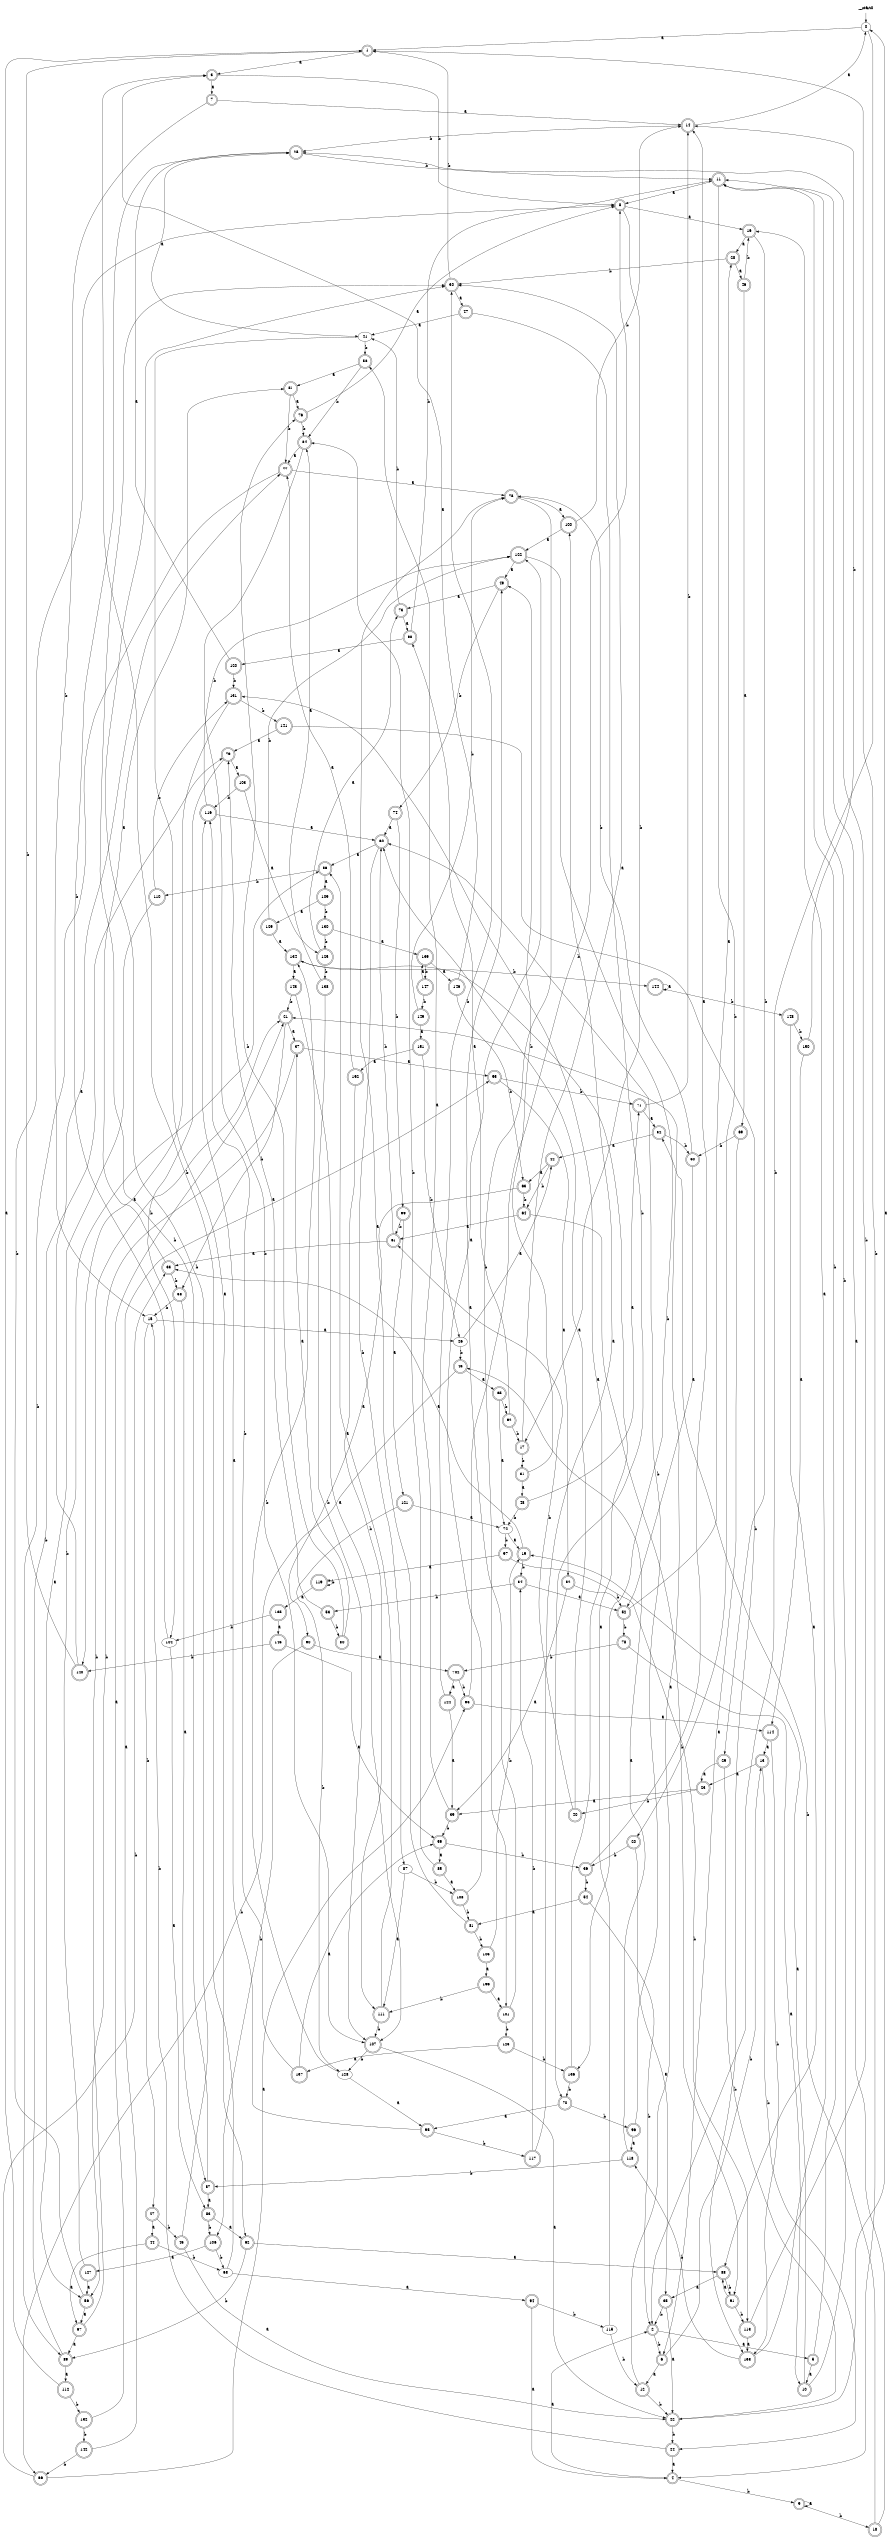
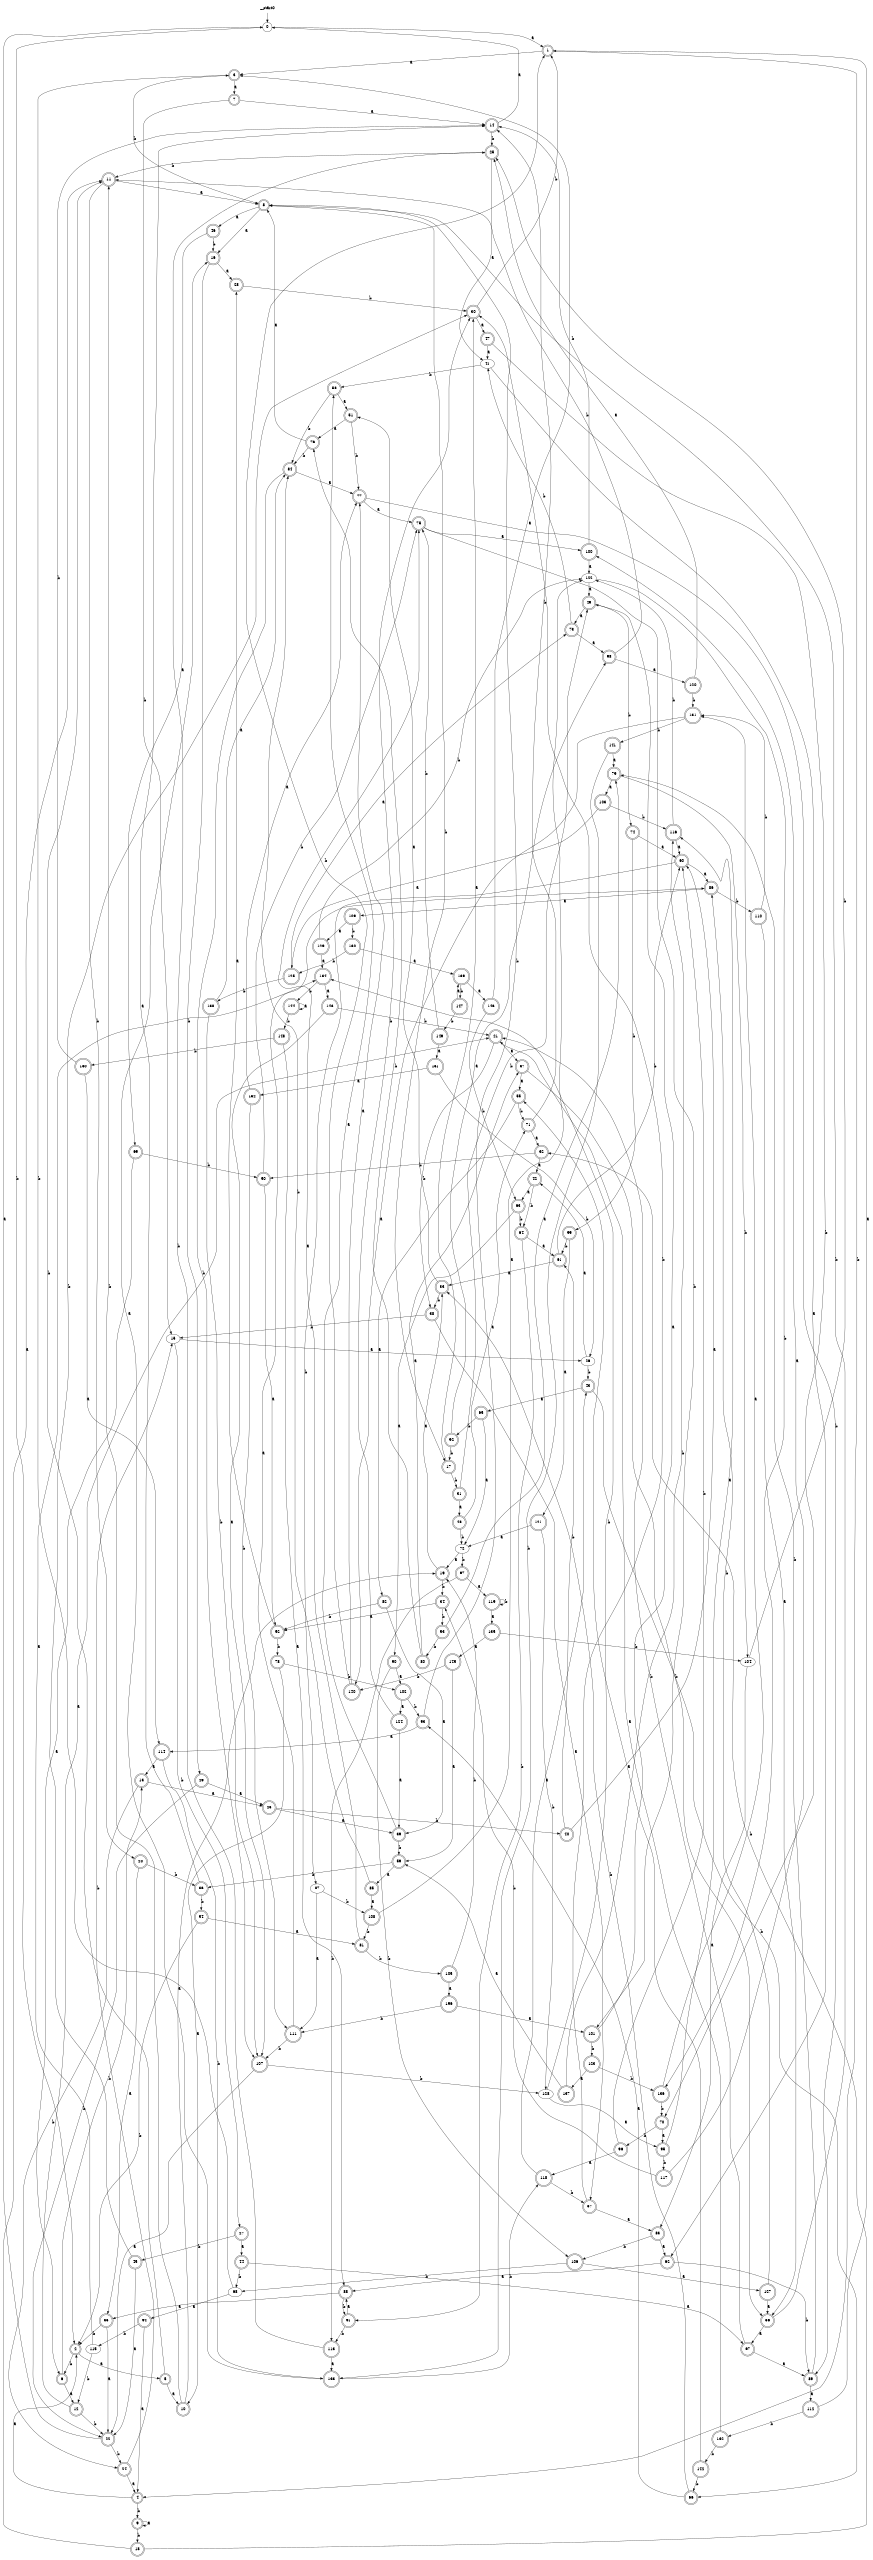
  digraph {
    node [shape=doublecircle]
    __start0 [shape=none]
    0 [shape=circle]
    1
    2
    3
    4
    5
    6
    7
    8
    9
    10
    11
    12
    13
    14
    15 [shape=""]
    16
    17
    18
    19
    20
    21
    22
    23
    24
    25
    26 [shape=""]
    27
    28
    29
    30
    31
    32
    33
    34
    35
    36
    37
    38
    39
    40
    41 [shape=""]
    42
    43
    44
    45
    46
    47
    48
    49
    50
    51
    52
    53
    54
    55
    56
    57
    58
    59
    60
    61
    62
    63
    64
    65
    66
    67
    68 [shape=""]
    69
    70
    71
    72 [shape=""]
    73
    74
    75
    76
    77
    78
    79
    80
    81
    82
    83
    84
    85
    86
    87 [shape=""]
    88
    89
    90
    91
    92
    93
    94
    95
    96
    97
    98
    99
    100
    101
-   102 [label=702]
+   102
    103
    104 [shape=""]
    105
    106
    107
    108
    109
    110
    111
    112
    113
    114
    115 [shape=""]
    116
    117
    118
    119
    120
    121
-   122
+   122 [shape=ellipse]
    123
    124
    125
    n128 [label=196]
    127
    128 [shape=""]
    129
    130
    131
    132
    133
    134
    135
    136
    137
    138
    139
    140
    141
    142
    143
    144
    145
    146
    147
    148
    149
    150
    151
    152
    __start0 -> 0
    0 -> 1 [label=a]
    0 -> 2 [label=b]
    1 -> 3 [label=a]
    1 -> 4 [label=b]
    2 -> 5 [label=a]
    2 -> 6 [label=b]
    3 -> 7 [label=a]
    3 -> 8 [label=b]
    4 -> 2 [label=a]
    4 -> 9 [label=b]
    5 -> 10 [label=a]
    5 -> 11 [label=b]
    6 -> 12 [label=a]
    6 -> 13 [label=b]
    7 -> 14 [label=a]
    7 -> 15 [label=b]
    8 -> 16 [label=a]
    8 -> 17 [label=b]
    9 -> 9 [label=a]
    9 -> 18 [label=b]
    10 -> 11 [label=b]
    10 -> 19 [label=a]
    11 -> 8 [label=a]
    11 -> 20 [label=b]
    12 -> 21 [label=a]
    12 -> 22 [label=b]
    13 -> 23 [label=a]
    13 -> 24 [label=b]
    14 -> 0 [label=a]
    14 -> 25 [label=b]
    15 -> 26 [label=a]
    15 -> 27 [label=b]
    16 -> 28 [label=a]
    16 -> 29 [label=b]
    17 -> 30 [label=a]
    17 -> 31 [label=b]
    18 -> 11 [label=a]
    18 -> 32 [label=b]
    19 -> 33 [label=a]
    19 -> 34 [label=b]
    20 -> 35 [label=a]
    20 -> 36 [label=b]
    21 -> 37 [label=a]
    21 -> 38 [label=b]
    22 -> 0 [label=a]
    22 -> 24 [label=b]
    23 -> 39 [label=a]
    23 -> 40 [label=b]
    24 -> 4 [label=a]
    24 -> 15 [label=b]
    25 -> 11 [label=b]
    25 -> 41 [label=a]
    26 -> 42 [label=a]
    26 -> 43 [label=b]
    27 -> 44 [label=a]
    27 -> 45 [label=b]
    28 -> 30 [label=b]
-   28 -> 46 [label=a]
+   8 -> 46 [label=a]
    29 -> 22 [label=b]
    29 -> 23 [label=a]
    30 -> 1 [label=b]
    30 -> 47 [label=a]
    31 -> 48 [label=a]
    31 -> 49 [label=b]
    32 -> 42 [label=a]
    32 -> 50 [label=b]
    33 -> 38 [label=b]
    33 -> 51 [label=a]
    34 -> 52 [label=a]
    34 -> 53 [label=b]
    35 -> 2 [label=b]
    35 -> 22 [label=a]
    36 -> 14 [label=a]
    36 -> 54 [label=b]
    37 -> 55 [label=a]
    37 -> 56 [label=b]
    38 -> 15 [label=b]
    38 -> 57 [label=a]
    39 -> 58 [label=a]
    39 -> 59 [label=b]
    40 -> 60 [label=a]
    40 -> 61 [label=b]
    41 -> 58 [label=b]
    41 -> 62 [label=a]
    42 -> 63 [label=a]
    42 -> 64 [label=b]
    43 -> 65 [label=a]
    43 -> 66 [label=b]
    44 -> 67 [label=a]
    44 -> 68 [label=b]
    45 -> 22 [label=a]
    45 -> 30 [label=b]
    46 -> 16 [label=b]
    46 -> 69 [label=a]
    47 -> 41 [label=a]
    47 -> 70 [label=b]
    48 -> 71 [label=a]
    48 -> 72 [label=b]
    49 -> 73 [label=a]
    49 -> 74 [label=b]
    50 -> 52 [label=a]
    50 -> 75 [label=b]
    51 -> 76 [label=a]
    51 -> 77 [label=b]
    52 -> 28 [label=a]
    52 -> 78 [label=b]
    53 -> 79 [label=a]
    53 -> 80 [label=b]
    54 -> 2 [label=b]
    54 -> 81 [label=a]
    55 -> 71 [label=b]
    55 -> 82 [label=a]
    56 -> 8 [label=b]
    56 -> 67 [label=a]
    57 -> 30 [label=b]
    57 -> 83 [label=a]
    58 -> 51 [label=a]
    58 -> 84 [label=b]
    59 -> 36 [label=b]
    59 -> 85 [label=a]
    60 -> 86 [label=a]
    60 -> 87 [label=b]
    61 -> 33 [label=a]
    61 -> 60 [label=b]
    62 -> 88 [label=a]
    62 -> 89 [label=b]
    63 -> 64 [label=b]
    63 -> 90 [label=a]
    64 -> 61 [label=a]
    64 -> 91 [label=b]
    65 -> 72 [label=a]
    65 -> 92 [label=b]
    66 -> 33 [label=b]
    66 -> 93 [label=a]
    67 -> 21 [label=b]
    67 -> 89 [label=a]
    68 -> 3 [label=b]
    68 -> 94 [label=a]
    69 -> 6 [label=a]
    69 -> 50 [label=b]
    70 -> 95 [label=a]
    70 -> 96 [label=b]
    71 -> 14 [label=b]
    71 -> 32 [label=a]
    72 -> 19 [label=a]
    72 -> 97 [label=b]
    73 -> 41 [label=b]
    73 -> 98 [label=a]
    74 -> 60 [label=a]
    74 -> 99 [label=b]
    75 -> 100 [label=a]
    75 -> 101 [label=b]
    76 -> 8 [label=a]
    76 -> 84 [label=b]
    77 -> 75 [label=a]
    77 -> 89 [label=b]
    78 -> 10 [label=a]
    78 -> 102 [label=b]
    79 -> 103 [label=a]
    79 -> 104 [label=b]
    80 -> 37 [label=a]
    80 -> 76 [label=b]
    81 -> 75 [label=a]
    81 -> 105 [label=b]
    82 -> 39 [label=a]
    82 -> 52 [label=b]
    83 -> 62 [label=a]
    83 -> 106 [label=b]
    84 -> 77 [label=a]
    84 -> 107 [label=b]
    85 -> 84 [label=b]
    85 -> 108 [label=a]
    86 -> 109 [label=a]
    86 -> 110 [label=b]
    87 -> 108 [label=b]
    87 -> 111 [label=a]
    88 -> 35 [label=a]
    88 -> 91 [label=b]
    89 -> 79 [label=b]
    89 -> 112 [label=a]
    90 -> 102 [label=a]
    90 -> 106 [label=b]
    91 -> 88 [label=a]
    91 -> 113 [label=b]
    92 -> 17 [label=b]
    92 -> 98 [label=a]
    93 -> 8 [label=b]
    93 -> 114 [label=a]
    94 -> 4 [label=a]
    94 -> 115 [label=b]
    95 -> 116 [label=a]
    95 -> 117 [label=b]
    96 -> 60 [label=b]
    96 -> 118 [label=a]
    97 -> 113 [label=b]
    97 -> 119 [label=a]
    98 -> 11 [label=b]
    98 -> 120 [label=a]
    99 -> 61 [label=b]
    99 -> 121 [label=a]
    100 -> 14 [label=b]
    100 -> 122 [label=a]
    101 -> 49 [label=a]
    101 -> 123 [label=b]
    102 -> 93 [label=b]
    102 -> 124 [label=a]
    103 -> 116 [label=b]
    103 -> 125 [label=a]
    104 -> 25 [label=b]
    104 -> 83 [label=a]
    105 -> 19 [label=b]
    105 -> n128 [label=a]
    106 -> 68 [label=b]
    106 -> 127 [label=a]
    107 -> 22 [label=a]
    107 -> 128 [label=b]
    108 -> 81 [label=b]
    108 -> 122 [label=a]
    109 -> 129 [label=a]
    109 -> 130 [label=b]
    110 -> 56 [label=a]
    110 -> 131 [label=b]
    111 -> 86 [label=a]
    111 -> 107 [label=b]
    112 -> 1 [label=a]
    112 -> 132 [label=b]
    113 -> 25 [label=b]
    113 -> 133 [label=a]
    114 -> 13 [label=a]
    114 -> 133 [label=b]
    115 -> 12 [label=b]
    115 -> 134 [label=a]
    116 -> 60 [label=a]
    116 -> 122 [label=b]
    117 -> 34 [label=b]
    117 -> 100 [label=a]
    118 -> 43 [label=a]
    118 -> 57 [label=b]
    119 -> 119 [label=b]
    119 -> 135 [label=a]
    120 -> 25 [label=a]
    120 -> 131 [label=b]
    121 -> 72 [label=a]
    121 -> 128 [label=b]
    122 -> 49 [label=a]
    122 -> 136 [label=b]
    123 -> 136 [label=b]
    123 -> 137 [label=a]
    124 -> 30 [label=b]
    124 -> 39 [label=a]
    125 -> 73 [label=a]
    125 -> 138 [label=b]
    n128 -> 101 [label=a]
    n128 -> 111 [label=b]
    127 -> 56 [label=a]
    127 -> 86 [label=b]
    128 -> 95 [label=a]
    128 -> 134 [label=b]
    129 -> 122 [label=b]
    129 -> 134 [label=a]
    130 -> 125 [label=b]
    130 -> 139 [label=a]
    131 -> 140 [label=a]
    131 -> 141 [label=b]
    132 -> 21 [label=a]
    132 -> 142 [label=b]
    133 -> 16 [label=a]
    133 -> 118 [label=b]
    134 -> 143 [label=a]
    134 -> 144 [label=b]
    135 -> 104 [label=b]
    135 -> 145 [label=a]
    136 -> 70 [label=b]
    136 -> 131 [label=a]
    137 -> 59 [label=a]
    137 -> 116 [label=b]
    138 -> 84 [label=a]
    138 -> 107 [label=b]
    139 -> 146 [label=a]
    139 -> 147 [label=b]
    140 -> 1 [label=b]
    140 -> 77 [label=a]
    141 -> 79 [label=a]
    141 -> 133 [label=b]
    142 -> 55 [label=a]
    142 -> 66 [label=b]
    143 -> 21 [label=b]
    143 -> 107 [label=a]
    144 -> 144 [label=a]
    144 -> 148 [label=b]
    145 -> 59 [label=a]
    145 -> 140 [label=b]
    146 -> 3 [label=a]
    146 -> 63 [label=b]
    147 -> 139 [label=a]
    147 -> 149 [label=b]
    148 -> 88 [label=a]
    148 -> 150 [label=b]
    149 -> 75 [label=b]
    149 -> 151 [label=a]
    150 -> 14 [label=b]
    150 -> 114 [label=a]
    151 -> 26 [label=b]
    151 -> 152 [label=a]
    152 -> 77 [label=a]
    152 -> 111 [label=b]
  }
